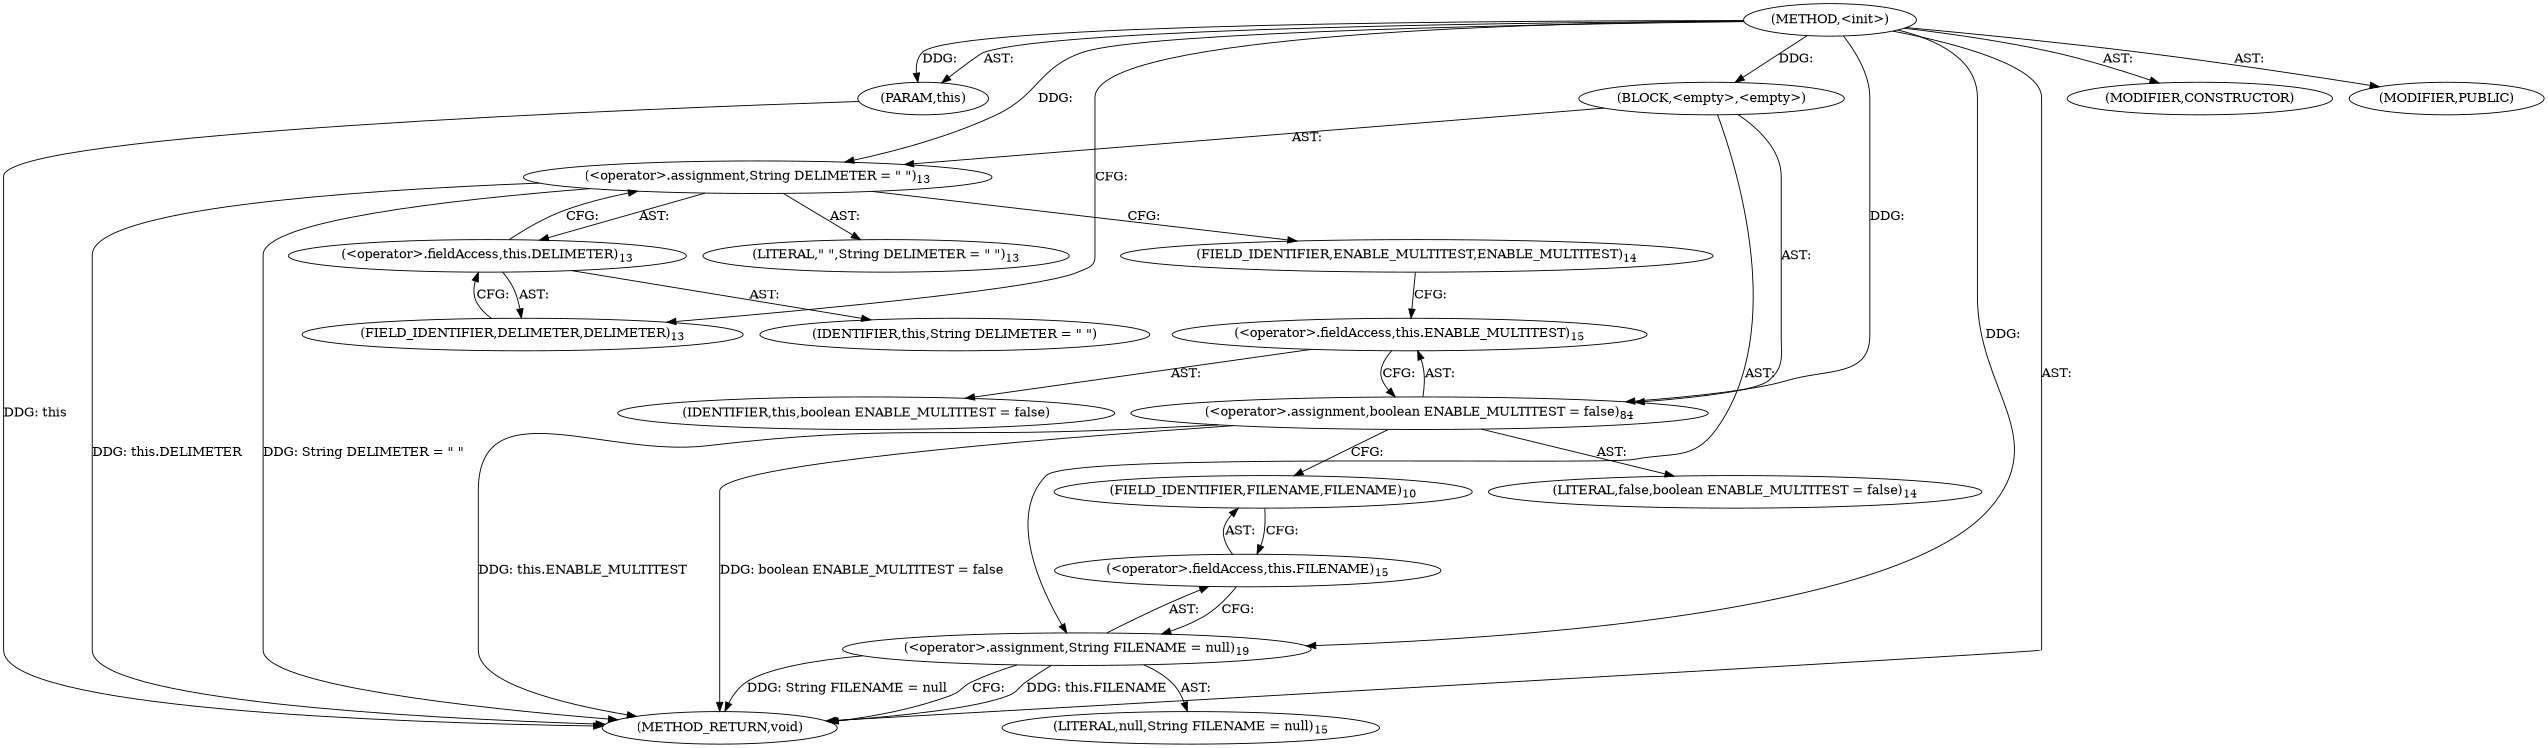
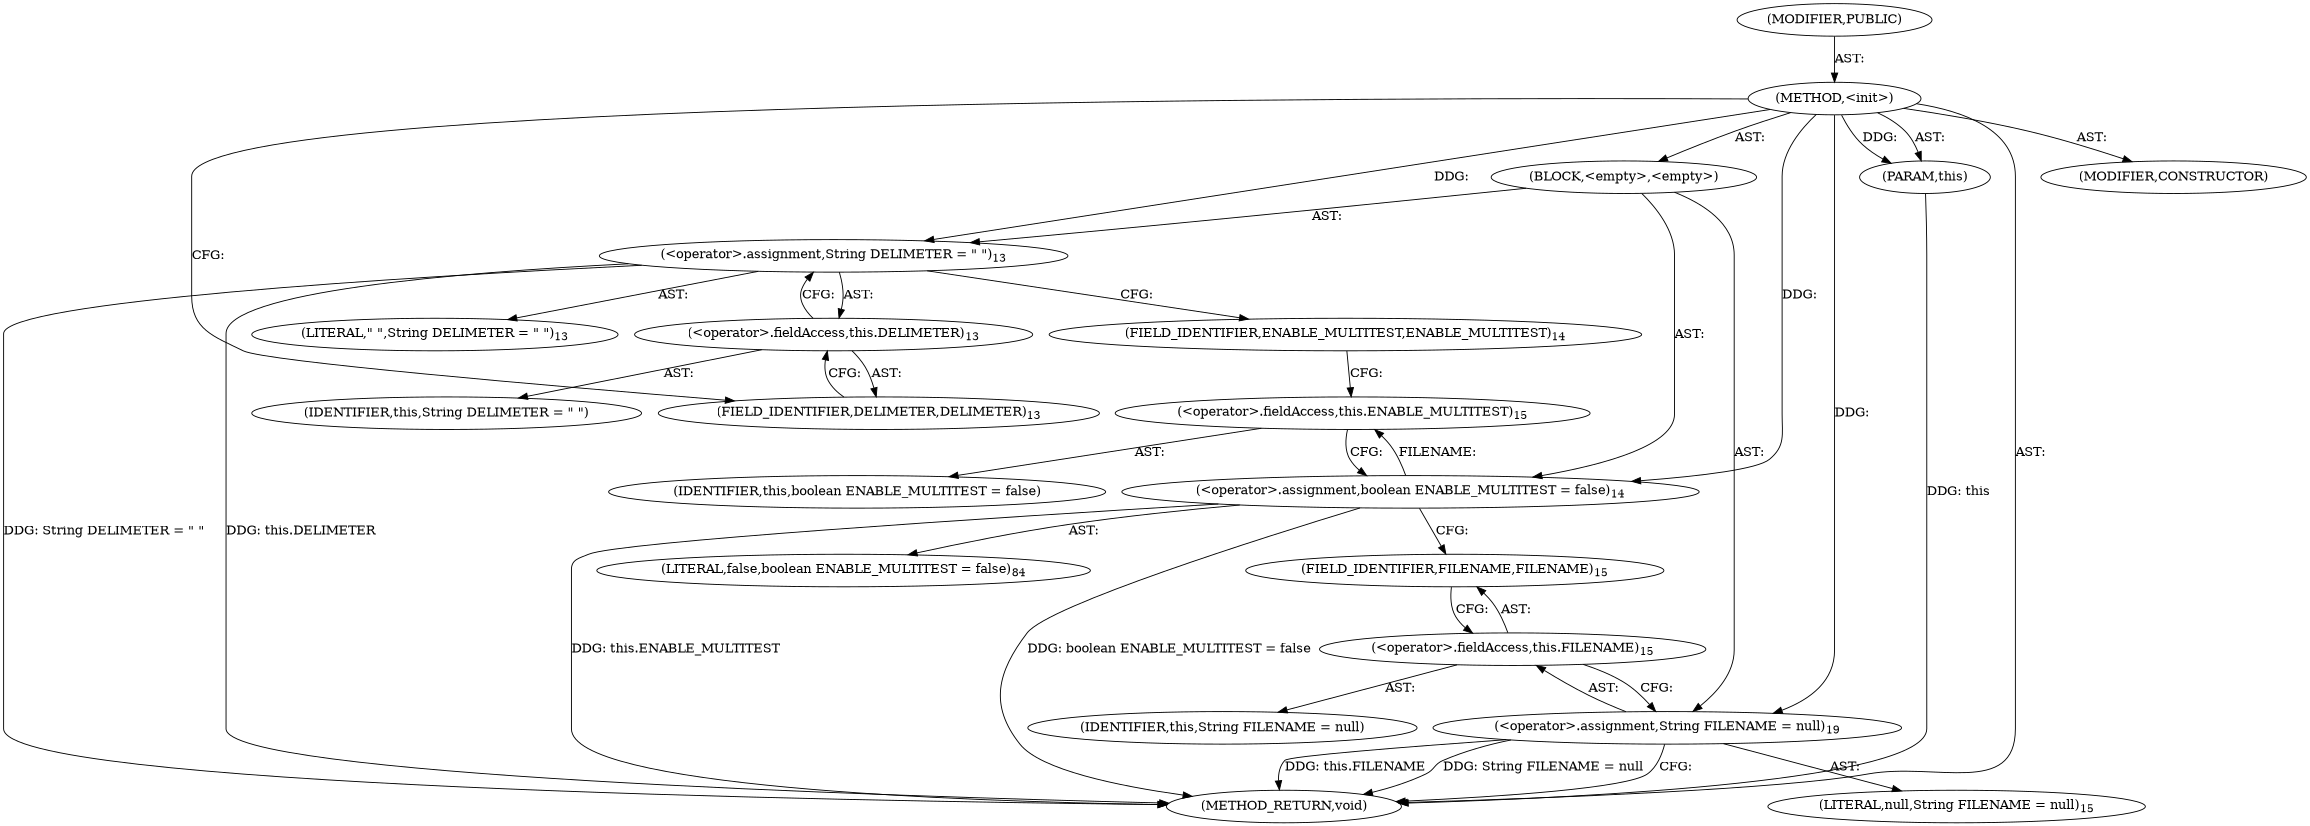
  digraph {
    n1 [label=<(METHOD,&lt;init&gt;)>]
    n2 [label=<(PARAM,this)>]
    n3 [label=<(BLOCK,&lt;empty&gt;,&lt;empty&gt;)>]
    n4 [label=<(&lt;operator&gt;.assignment,String DELIMETER = &quot; &quot;)<SUB>13</SUB>>]
    n5 [label=<(FIELD_IDENTIFIER,DELIMETER,DELIMETER)<SUB>13</SUB>>]
-   n6 [label=<(&lt;operator&gt;.assignment,boolean ENABLE_MULTITEST = false)<SUB>84</SUB>>]
+   n6 [label=<(&lt;operator&gt;.assignment,boolean ENABLE_MULTITEST = false)<SUB>14</SUB>>]
    n7 [label=<(&lt;operator&gt;.assignment,String FILENAME = null)<SUB>19</SUB>>]
    n8 [label=<(MODIFIER,CONSTRUCTOR)>]
    n9 [label=<(MODIFIER,PUBLIC)>]
    n10 [label=<(METHOD_RETURN,void)>]
    n11 [label=<(&lt;operator&gt;.fieldAccess,this.DELIMETER)<SUB>13</SUB>>]
    n12 [label=<(LITERAL,&quot; &quot;,String DELIMETER = &quot; &quot;)<SUB>13</SUB>>]
    n13 [label=<(FIELD_IDENTIFIER,ENABLE_MULTITEST,ENABLE_MULTITEST)<SUB>14</SUB>>]
    n14 [label=<(&lt;operator&gt;.fieldAccess,this.ENABLE_MULTITEST)<SUB>15</SUB>>]
-   n15 [label=<(LITERAL,false,boolean ENABLE_MULTITEST = false)<SUB>14</SUB>>]
-   n16 [label=<(FIELD_IDENTIFIER,FILENAME,FILENAME)<SUB>10</SUB>>]
+   n15 [label=<(LITERAL,false,boolean ENABLE_MULTITEST = false)<SUB>84</SUB>>]
+   n16 [label=<(FIELD_IDENTIFIER,FILENAME,FILENAME)<SUB>15</SUB>>]
    n17 [label=<(&lt;operator&gt;.fieldAccess,this.FILENAME)<SUB>15</SUB>>]
    n18 [label=<(LITERAL,null,String FILENAME = null)<SUB>15</SUB>>]
    n19 [label=<(IDENTIFIER,this,String DELIMETER = &quot; &quot;)>]
    n20 [label=<(IDENTIFIER,this,boolean ENABLE_MULTITEST = false)>]
+   n21 [label=<(IDENTIFIER,this,String FILENAME = null)>]
    n1 -> n2 [label="AST: "]
    n1 -> n2 [label="DDG: "]
-   n1 -> n3 [label="DDG: "]
+   n1 -> n3 [label="AST: "]
    n1 -> n4 [label="DDG: "]
    n1 -> n5 [label="CFG: "]
    n1 -> n6 [label="DDG: "]
    n1 -> n7 [label="DDG: "]
    n1 -> n8 [label="AST: "]
-   n1 -> n9 [label="AST: "]
+   n9 -> n1 [label="AST: "]
    n1 -> n10 [label="AST: "]
    n2 -> n10 [label="DDG: this"]
    n3 -> n4 [label="AST: "]
    n3 -> n6 [label="AST: "]
    n3 -> n7 [label="AST: "]
    n4 -> n10 [label="DDG: this.DELIMETER"]
    n4 -> n10 [label="DDG: String DELIMETER = &quot; &quot;"]
    n4 -> n11 [label="AST: "]
    n4 -> n12 [label="AST: "]
    n4 -> n13 [label="CFG: "]
    n5 -> n11 [label="CFG: "]
    n6 -> n10 [label="DDG: this.ENABLE_MULTITEST"]
    n6 -> n10 [label="DDG: boolean ENABLE_MULTITEST = false"]
-   n6 -> n14 [label="AST: "]
+   n6 -> n14 [label="FILENAME: "]
    n6 -> n15 [label="AST: "]
    n6 -> n16 [label="CFG: "]
    n7 -> n10 [label="CFG: "]
    n7 -> n10 [label="DDG: this.FILENAME"]
    n7 -> n10 [label="DDG: String FILENAME = null"]
    n7 -> n17 [label="AST: "]
    n7 -> n18 [label="AST: "]
    n11 -> n4 [label="CFG: "]
    n11 -> n5 [label="AST: "]
    n11 -> n19 [label="AST: "]
    n13 -> n14 [label="CFG: "]
    n14 -> n6 [label="CFG: "]
    n14 -> n20 [label="AST: "]
    n16 -> n17 [label="CFG: "]
    n17 -> n7 [label="CFG: "]
    n17 -> n16 [label="AST: "]
+   n17 -> n21 [label="AST: "]
  }
